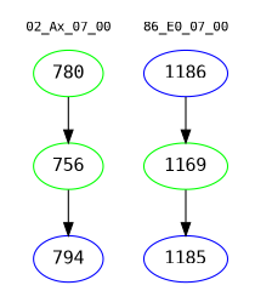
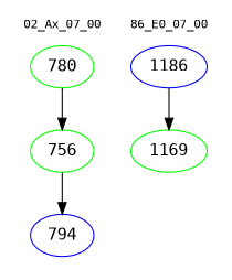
  digraph {
    fontname="DejaVu Sans Mono"
    node [color=green fontname="DejaVu Sans Mono"]
    edge [color=black fontname="DejaVu Sans Mono"]
    n1 [label=780]
    n2 [label=756]
    n3 [color=blue label=794]
    n4 [color=blue label=1186]
    n5 [label=1169]
-   n6 [color=blue label=1185]
    subgraph cluster_1 {
      color=white
      fontsize=10
      label="02_Ax_07_00"
      n1
      n2
      n3
    }
    subgraph cluster_2 {
      color=white
      fontsize=10
      label="86_E0_07_00"
      n4
      n5
-     n6
    }
    n1 -> n2
    n2 -> n3
    n4 -> n5
-   n5 -> n6
  }
